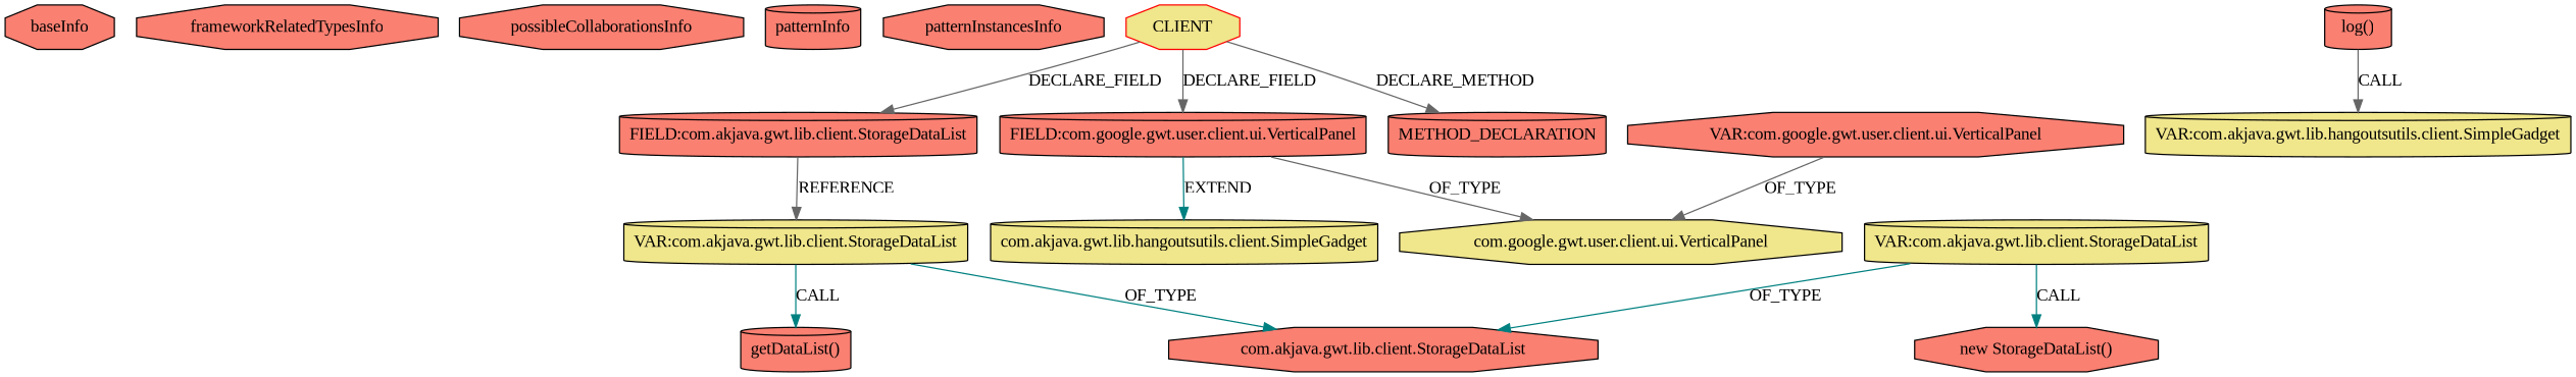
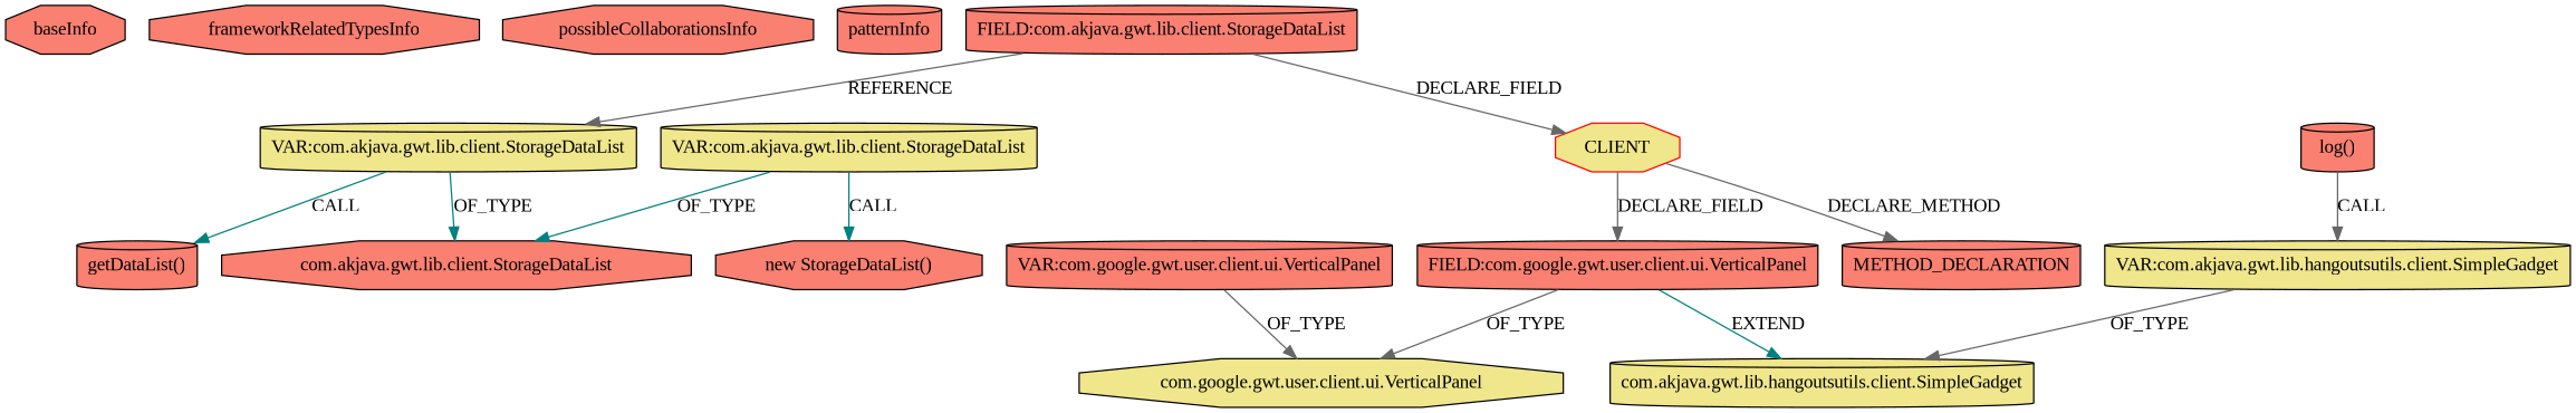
  digraph {
    fontname="Liberation Serif"
    node [fillcolor=salmon fontname="Liberation Serif" shape=cylinder style=filled isFrameworkType=false]
    edge [color=gray40 fontname="Liberation Serif"]
    baseInfo [category=pattern graphId=1405 isAnonymous=false possibleRelation=false shape=octagon isFrameworkType=""]
    frameworkRelatedTypesInfo [0="com.akjava.gwt.lib.hangoutsutils.client.SimpleGadget" shape=octagon isFrameworkType=""]
    possibleCollaborationsInfo [shape=octagon isFrameworkType=""]
    patternInfo [frequency=2.0 patternRootClient=0 isFrameworkType=""]
-   patternInstancesInfo [0="akjava-GWT-Hangouts~/akjava-GWT-Hangouts/GWT-Hangouts-master/apps/easyoverlay/src/com/akjava/gwt/hangout/easyoverlay/client/EasyOverlay.java~EasyOverlay~492" 1="akjava-GWT-Hangouts~/akjava-GWT-Hangouts/GWT-Hangouts-master/apps/sound-player/src/com/akjava/gwt/hangout/soundplayer/client/HangoutSoundPlayer.java~HangoutSoundPlayer~561" shape=octagon isFrameworkType=""]
    n6 [label="com.akjava.gwt.lib.client.StorageDataList" shape=octagon vertexType=FRAMEWORK_CLASS_TYPE]
    n7 [fillcolor=khaki label="VAR:com.akjava.gwt.lib.client.StorageDataList" vertexType=VARIABLE_EXPRESION]
    n8 [label="getDataList()" vertexType=INSIDE_CALL]
    n9 [fillcolor=khaki label="VAR:com.akjava.gwt.lib.client.StorageDataList" vertexType=VARIABLE_EXPRESION]
    n10 [label="new StorageDataList()" shape=octagon vertexType=CONSTRUCTOR_CALL]
    n11 [label="FIELD:com.akjava.gwt.lib.client.StorageDataList" vertexType=FIELD_DECLARATION]
    n12 [color=red fillcolor=khaki label=CLIENT shape=octagon vertexType=ROOT_CLIENT_CLASS_DECLARATION]
    n13 [label="FIELD:com.google.gwt.user.client.ui.VerticalPanel" vertexType=FIELD_DECLARATION]
    n14 [label=METHOD_DECLARATION vertexType=CLIENT_METHOD_DECLARATION]
    n15 [fillcolor=khaki label="com.akjava.gwt.lib.hangoutsutils.client.SimpleGadget" vertexType=FRAMEWORK_CLASS_TYPE]
    n16 [fillcolor=khaki label="com.google.gwt.user.client.ui.VerticalPanel" shape=octagon vertexType=FRAMEWORK_CLASS_TYPE]
    n17 [fillcolor=khaki label="VAR:com.akjava.gwt.lib.hangoutsutils.client.SimpleGadget" vertexType=VARIABLE_EXPRESION]
    n18 [label="log()" vertexType=INSIDE_CALL]
-   n19 [label="VAR:com.google.gwt.user.client.ui.VerticalPanel" shape=octagon vertexType=VARIABLE_EXPRESION]
+   n19 [label="VAR:com.google.gwt.user.client.ui.VerticalPanel" vertexType=VARIABLE_EXPRESION]
    n7 -> n6 [color=teal label=OF_TYPE]
    n7 -> n8 [color=teal label=CALL]
    n9 -> n6 [color=teal label=OF_TYPE]
    n9 -> n10 [color=teal label=CALL]
    n11 -> n7 [label=REFERENCE]
-   n12 -> n11 [label=DECLARE_FIELD]
+   n11 -> n12 [label=DECLARE_FIELD]
    n12 -> n13 [label=DECLARE_FIELD]
    n12 -> n14 [label=DECLARE_METHOD]
    n13 -> n15 [color=teal label=EXTEND]
    n13 -> n16 [label=OF_TYPE]
+   n17 -> n15 [label=OF_TYPE]
    n18 -> n17 [label=CALL]
    n19 -> n16 [label=OF_TYPE]
  }
